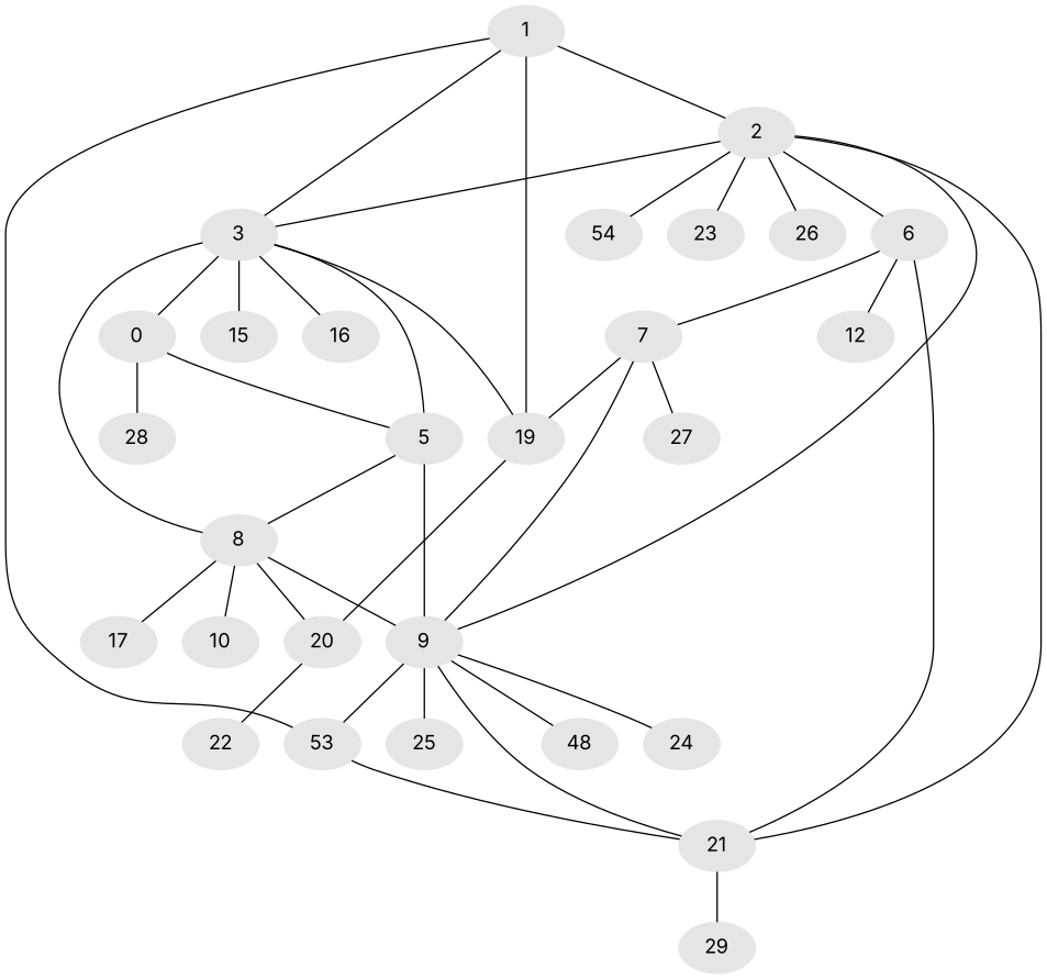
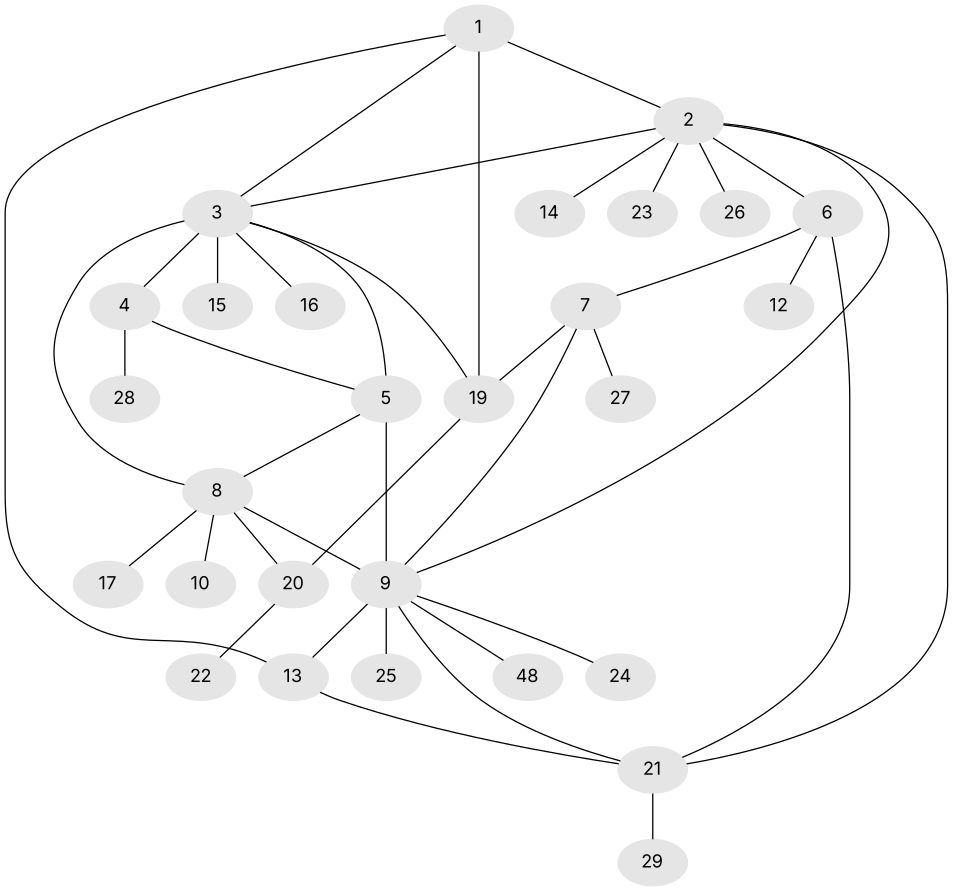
  graph {
    fontname=Inter
    node [color=gray90 fontname=Inter style=filled]
    edge [fontname=Inter weight=1.0]
    1
    2
    3
-   13 [label=53]
+   13
    19
    6
    9
-   14 [label=54]
+   14
    21
    23
    26
-   4 [label=0]
+   4
    5
    8
    15
    16
    28
    20
    7
    12
    n21 [label=48]
    24
    25
    29
    10
    17
    27
    22
    1 -- 2
    1 -- 3
    1 -- 13
    1 -- 19 [weight=4.0]
    2 -- 3
    2 -- 6
    2 -- 9
    2 -- 14
    2 -- 21
    2 -- 23
    2 -- 26
    3 -- 19
    3 -- 4
    3 -- 5
    3 -- 8
    3 -- 15 [weight=4.0]
    3 -- 16
    13 -- 21
    19 -- 20
    6 -- 21
    6 -- 7
    6 -- 12
    9 -- 13
    9 -- 21
    9 -- n21
    9 -- 24
    9 -- 25
    21 -- 29
    4 -- 5
    4 -- 28
    5 -- 9 [weight=5.0]
    5 -- 8
    8 -- 9
    8 -- 20
    8 -- 10
    8 -- 17
    20 -- 22
    7 -- 19
    7 -- 9
    7 -- 27
  }
